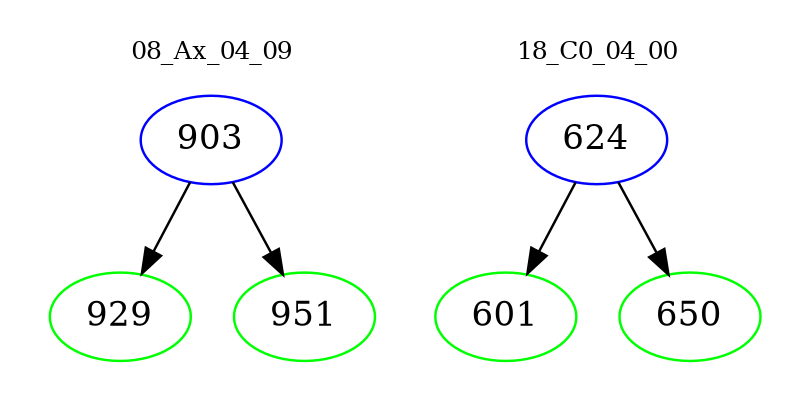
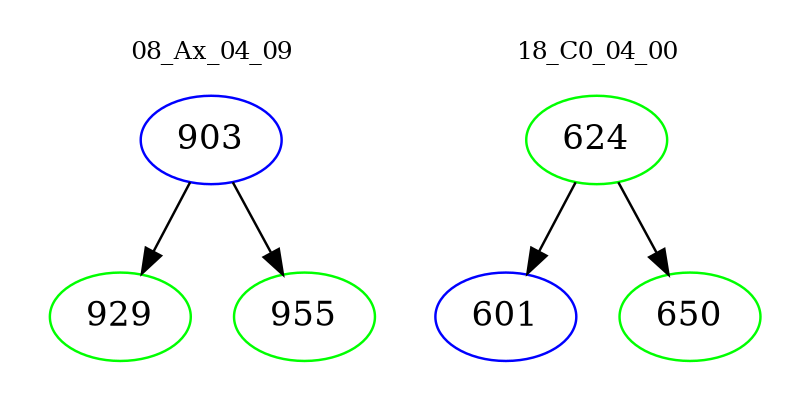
  digraph {
    node [color=green]
    edge [color=black]
    n1 [color=blue label=903]
    n2 [label=929]
-   n3 [label=951]
-   n4 [color=blue label=624]
-   n5 [label=601]
+   n3 [label=955]
+   n4 [label=624]
+   n5 [color=blue label=601]
    n6 [label=650]
    subgraph cluster_1 {
      color=white
      fontsize=10
      label="08_Ax_04_09"
      n1
      n2
      n3
    }
    subgraph cluster_2 {
      color=white
      fontsize=10
      label="18_C0_04_00"
      n4
      n5
      n6
    }
    n1 -> n2
    n1 -> n3
    n4 -> n5
    n4 -> n6
  }
